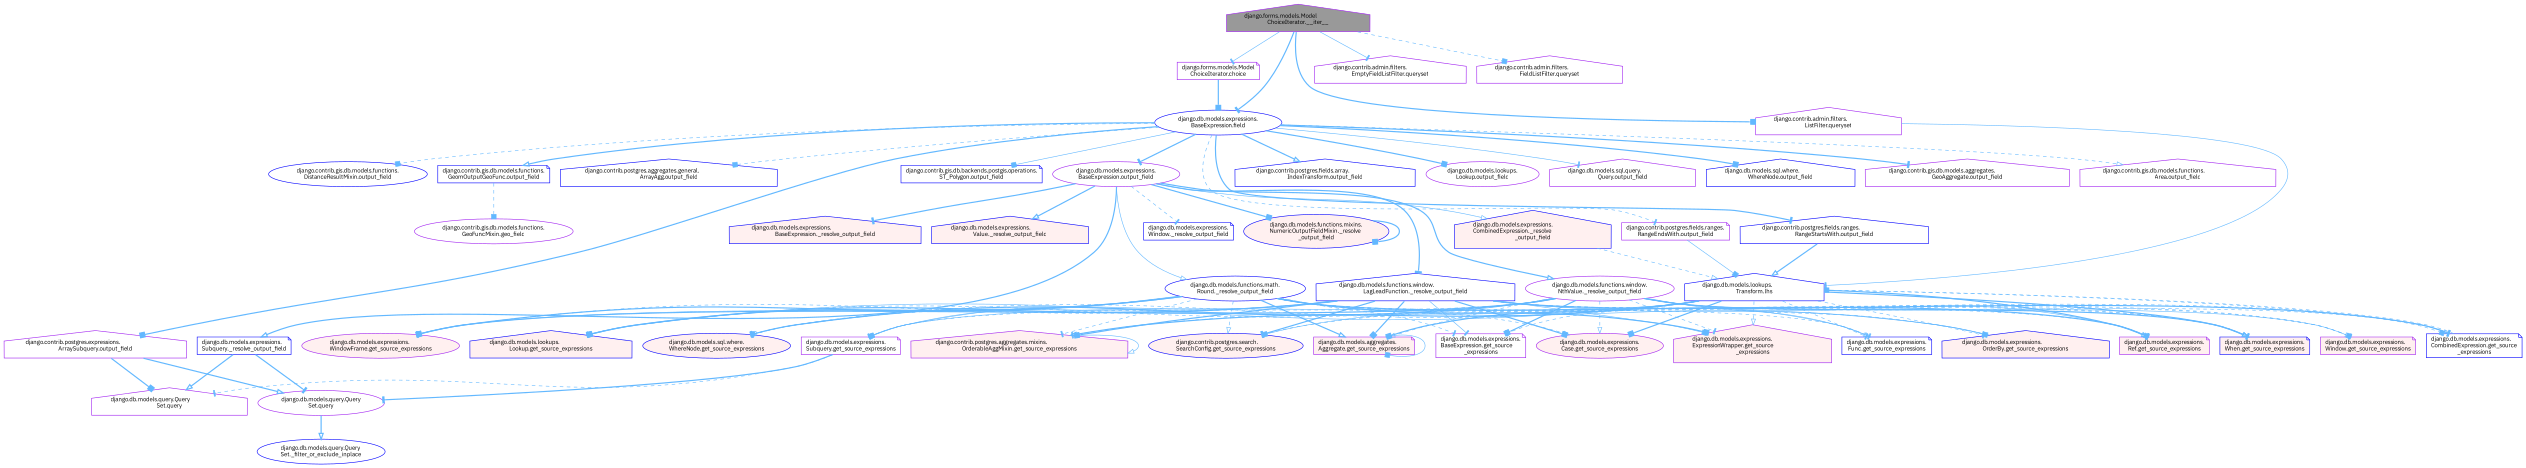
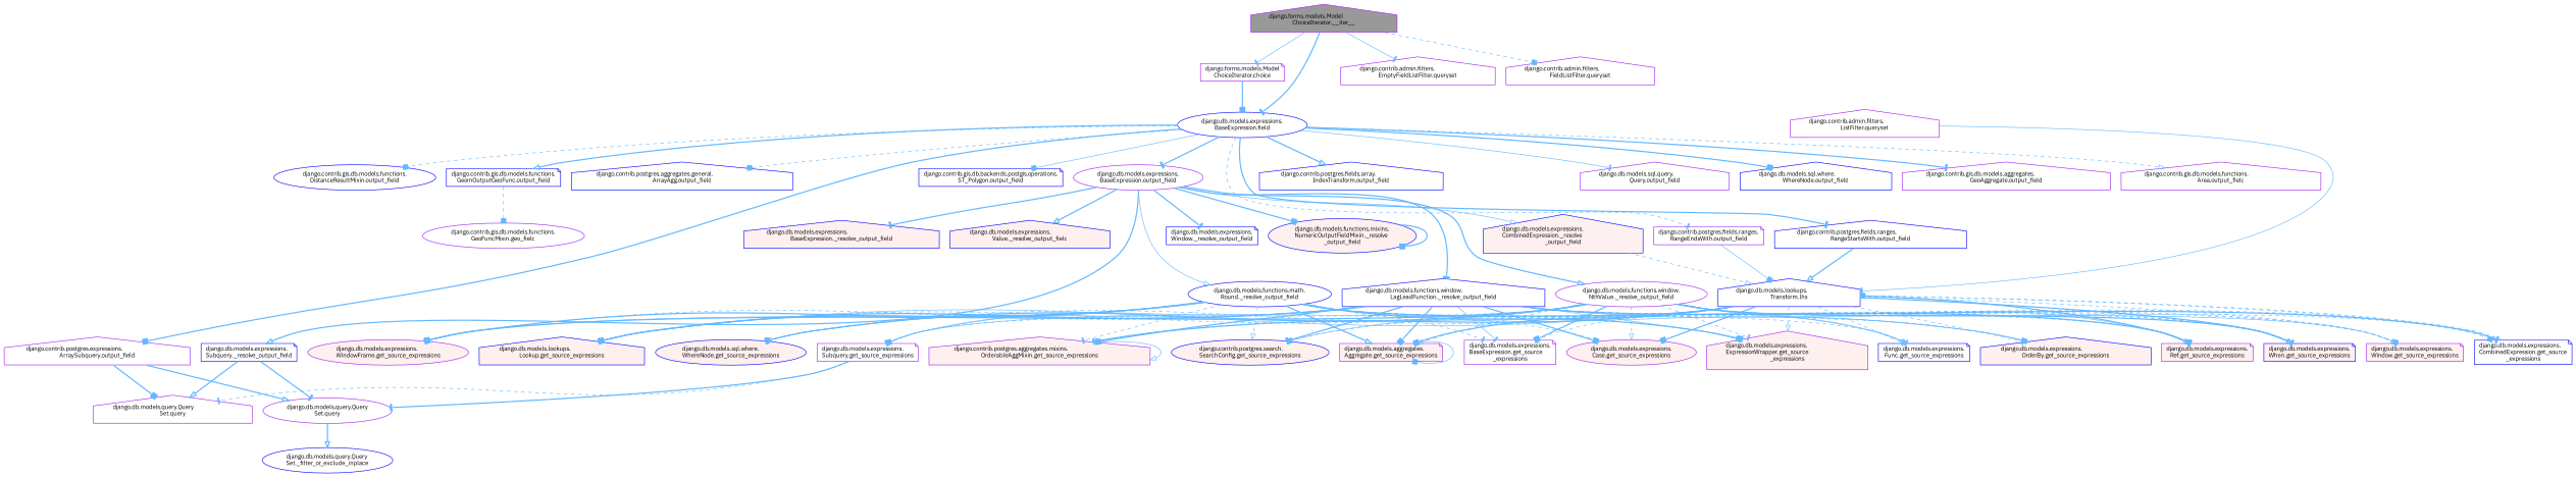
  digraph {
    fontname="IBM Plex Sans"
    rankdir=TB
    node [color=purple fillcolor=white fontname="IBM Plex Sans" fontsize=10 shape=house style=filled]
    edge [arrowhead=tee color=steelblue1 fontname="IBM Plex Sans" fontsize=10 labelfontname=Helvetica labelfontsize=10 style=bold]
    n1 [fillcolor=grey60 fontcolor=black height=0.2 label="django.forms.models.Model\lChoiceIterator.__iter__" width=0.4]
    n2 [height=0.2 label="django.forms.models.Model\lChoiceIterator.choice" shape=note width=0.4]
    n3 [color=blue height=0.2 label="django.db.models.expressions.\lBaseExpression.field" shape=ellipse width=0.4]
    n4 [height=0.2 label="django.contrib.admin.filters.\lEmptyFieldListFilter.queryset" width=0.4]
    n5 [height=0.2 label="django.contrib.admin.filters.\lFieldListFilter.queryset" width=0.4]
    n6 [height=0.2 label="django.contrib.admin.filters.\lListFilter.queryset" width=0.4]
    n7 [color=blue height=0.2 label="django.contrib.gis.db.backends.postgis.operations.\lST_Polygon.output_field" shape=note width=0.4]
    n8 [height=0.2 label="django.contrib.gis.db.models.aggregates.\lGeoAggregate.output_field" width=0.4]
    n9 [height=0.2 label="django.contrib.gis.db.models.functions.\lArea.output_field" width=0.4]
    n10 [color=blue height=0.2 label="django.contrib.gis.db.models.functions.\lDistanceResultMixin.output_field" shape=ellipse width=0.4]
    n11 [color=blue height=0.2 label="django.contrib.gis.db.models.functions.\lGeomOutputGeoFunc.output_field" shape=note width=0.4]
    n12 [color=blue height=0.2 label="django.contrib.postgres.aggregates.general.\lArrayAgg.output_field" width=0.4]
    n13 [height=0.2 label="django.contrib.postgres.expressions.\lArraySubquery.output_field" width=0.4]
    n14 [color=blue height=0.2 label="django.contrib.postgres.fields.array.\lIndexTransform.output_field" width=0.4]
    n15 [height=0.2 label="django.contrib.postgres.fields.ranges.\lRangeEndsWith.output_field" shape=note width=0.4]
    n16 [color=blue height=0.2 label="django.contrib.postgres.fields.ranges.\lRangeStartsWith.output_field" width=0.4]
    n17 [height=0.2 label="django.db.models.expressions.\lBaseExpression.output_field" shape=ellipse width=0.4]
-   n18 [height=0.2 label="django.db.models.lookups.\lLookup.output_field" shape=ellipse width=0.4]
    n19 [height=0.2 label="django.db.models.sql.query.\lQuery.output_field" width=0.4]
    n20 [color=blue height=0.2 label="django.db.models.sql.where.\lWhereNode.output_field" width=0.4]
    n21 [color=blue height=0.2 label="django.db.models.lookups.\lTransform.lhs" width=0.4]
    n22 [height=0.2 label="django.contrib.gis.db.models.functions.\lGeoFuncMixin.geo_field" shape=ellipse width=0.4]
    n23 [height=0.2 label="django.db.models.query.Query\lSet.query" shape=ellipse width=0.4]
    n24 [height=0.2 label="django.db.models.query.Query\lSet.query" width=0.4]
    n25 [color=blue fillcolor="#FFF0F0" height=0.2 label="django.db.models.expressions.\lBaseExpression._resolve_output_field" width=0.4]
    n26 [color=blue fillcolor="#FFF0F0" height=0.2 label="django.db.models.expressions.\lCombinedExpression._resolve\l_output_field" width=0.4]
    n27 [color=blue height=0.2 label="django.db.models.expressions.\lSubquery._resolve_output_field" shape=note width=0.4]
    n28 [color=blue fillcolor="#FFF0F0" height=0.2 label="django.db.models.expressions.\lValue._resolve_output_field" width=0.4]
    n29 [color=blue height=0.2 label="django.db.models.expressions.\lWindow._resolve_output_field" shape=note width=0.4]
    n30 [color=blue height=0.2 label="django.db.models.functions.math.\lRound._resolve_output_field" shape=ellipse width=0.4]
    n31 [color=blue fillcolor="#FFF0F0" height=0.2 label="django.db.models.functions.mixins.\lNumericOutputFieldMixin._resolve\l_output_field" shape=ellipse width=0.4]
    n32 [color=blue height=0.2 label="django.db.models.functions.window.\lLagLeadFunction._resolve_output_field" width=0.4]
    n33 [height=0.2 label="django.db.models.functions.window.\lNthValue._resolve_output_field" shape=ellipse width=0.4]
    n34 [color=blue height=0.2 label="django.db.models.query.Query\lSet._filter_or_exclude_inplace" shape=ellipse width=0.4]
    n35 [fillcolor="#FFF0F0" height=0.2 label="django.contrib.postgres.aggregates.mixins.\lOrderableAggMixin.get_source_expressions" width=0.4]
    n36 [color=blue fillcolor="#FFF0F0" height=0.2 label="django.contrib.postgres.search.\lSearchConfig.get_source_expressions" shape=ellipse width=0.4]
    n37 [fillcolor="#FFF0F0" height=0.2 label="django.db.models.aggregates.\lAggregate.get_source_expressions" shape=note width=0.4]
    n38 [height=0.2 label="django.db.models.expressions.\lBaseExpression.get_source\l_expressions" shape=note width=0.4]
    n39 [fillcolor="#FFF0F0" height=0.2 label="django.db.models.expressions.\lCase.get_source_expressions" shape=ellipse width=0.4]
    n40 [color=blue height=0.2 label="django.db.models.expressions.\lCombinedExpression.get_source\l_expressions" shape=note width=0.4]
    n41 [fillcolor="#FFF0F0" height=0.2 label="django.db.models.expressions.\lExpressionWrapper.get_source\l_expressions" width=0.4]
    n42 [color=blue height=0.2 label="django.db.models.expressions.\lFunc.get_source_expressions" shape=note width=0.4]
    n43 [color=blue fillcolor="#FFF0F0" height=0.2 label="django.db.models.expressions.\lOrderBy.get_source_expressions" width=0.4]
    n44 [fillcolor="#FFF0F0" height=0.2 label="django.db.models.expressions.\lRef.get_source_expressions" shape=note width=0.4]
    n45 [height=0.2 label="django.db.models.expressions.\lSubquery.get_source_expressions" shape=note width=0.4]
    n46 [color=blue fillcolor="#FFF0F0" height=0.2 label="django.db.models.expressions.\lWhen.get_source_expressions" shape=note width=0.4]
    n47 [fillcolor="#FFF0F0" height=0.2 label="django.db.models.expressions.\lWindow.get_source_expressions" shape=note width=0.4]
    n48 [fillcolor="#FFF0F0" height=0.2 label="django.db.models.expressions.\lWindowFrame.get_source_expressions" shape=ellipse width=0.4]
    n49 [color=blue fillcolor="#FFF0F0" height=0.2 label="django.db.models.lookups.\lLookup.get_source_expressions" width=0.4]
    n50 [color=blue fillcolor="#FFF0F0" height=0.2 label="django.db.models.sql.where.\lWhereNode.get_source_expressions" shape=ellipse width=0.4]
    n1 -> n2 [style=solid]
    n1 -> n3
    n1 -> n4 [style=solid]
    n1 -> n5 [arrowhead=box style=dashed]
-   n1 -> n6 [arrowhead=box]
    n2 -> n3 [arrowhead=box]
    n3 -> n7 [arrowhead=box style=solid]
    n3 -> n8
    n3 -> n9 [arrowhead=onormal style=dashed]
    n3 -> n10 [arrowhead=box style=dashed]
    n3 -> n11 [arrowhead=onormal]
    n3 -> n12 [arrowhead=box style=dashed]
    n3 -> n13 [arrowhead=box]
    n3 -> n14 [arrowhead=onormal]
    n3 -> n15 [style=dashed]
    n3 -> n16
    n3 -> n17
-   n3 -> n18 [arrowhead=box]
    n3 -> n19 [style=solid]
    n3 -> n20 [arrowhead=box]
    n6 -> n21 [style=solid]
    n11 -> n22 [arrowhead=box style=dashed]
    n13 -> n23 [arrowhead=onormal]
    n13 -> n24 [arrowhead=box]
    n15 -> n21 [arrowhead=box style=solid]
    n16 -> n21 [arrowhead=onormal]
    n17 -> n25
    n17 -> n26 [arrowhead=onormal style=solid]
    n17 -> n27 [arrowhead=onormal]
    n17 -> n28 [arrowhead=onormal]
-   n17 -> n29 [style=dashed]
+   n17 -> n29
    n17 -> n30 [arrowhead=onormal style=solid]
    n17 -> n31 [arrowhead=box]
    n17 -> n32
    n17 -> n33 [arrowhead=onormal]
    n21 -> n35 [arrowhead=onormal]
    n21 -> n36 [style=dashed]
    n21 -> n37 [arrowhead=box]
    n21 -> n38 [style=dashed]
    n21 -> n39 [arrowhead=box]
    n21 -> n40 [arrowhead=box style=dashed]
    n21 -> n41 [arrowhead=onormal style=dashed]
    n21 -> n42 [style=dashed]
    n21 -> n43 [style=dashed]
    n21 -> n44 [arrowhead=onormal]
    n21 -> n45 [style=solid]
    n21 -> n46 [arrowhead=onormal]
+   n21 -> n47 [arrowhead=onormal style=dashed]
    n21 -> n48 [style=solid]
    n21 -> n49 [arrowhead=onormal style=solid]
    n21 -> n50 [arrowhead=box style=dashed]
    n23 -> n34 [arrowhead=onormal]
    n26 -> n21 [arrowhead=onormal style=dashed]
    n27 -> n23
    n27 -> n24 [arrowhead=onormal]
    n30 -> n35 [style=dashed]
    n30 -> n36 [arrowhead=onormal style=dashed]
    n30 -> n37 [arrowhead=onormal]
    n30 -> n38 [style=dashed]
    n30 -> n39 [arrowhead=onormal style=dashed]
    n30 -> n40 [style=dashed]
    n30 -> n41 [arrowhead=box]
    n30 -> n42 [arrowhead=onormal style=dashed]
    n30 -> n43 [arrowhead=onormal style=solid]
    n30 -> n44
    n30 -> n45 [arrowhead=box style=solid]
    n30 -> n46 [arrowhead=onormal style=dashed]
    n30 -> n47 [arrowhead=box style=dashed]
    n30 -> n48 [arrowhead=box]
    n30 -> n49 [arrowhead=box]
    n30 -> n50 [style=dashed]
    n31 -> n31 [arrowhead=box]
    n32 -> n35 [arrowhead=box]
    n32 -> n36
    n32 -> n37 [arrowhead=box]
    n32 -> n38 [style=solid]
    n32 -> n39 [arrowhead=box]
    n32 -> n40
    n32 -> n41 [arrowhead=box style=solid]
    n32 -> n42 [style=solid]
    n32 -> n43 [arrowhead=onormal style=solid]
    n32 -> n44 [arrowhead=box style=dashed]
    n32 -> n45 [arrowhead=box style=solid]
    n32 -> n46 [arrowhead=onormal style=dashed]
    n32 -> n47 [arrowhead=onormal style=dashed]
    n32 -> n48 [style=dashed]
    n32 -> n49 [arrowhead=box]
    n32 -> n50 [arrowhead=onormal style=solid]
    n33 -> n35 [style=dashed]
    n33 -> n36 [arrowhead=box style=solid]
    n33 -> n37 [arrowhead=onormal style=dashed]
    n33 -> n38 [arrowhead=box]
    n33 -> n39 [arrowhead=onormal style=dashed]
    n33 -> n40 [arrowhead=onormal style=dashed]
    n33 -> n41 [style=dashed]
    n33 -> n42 [arrowhead=onormal style=solid]
    n33 -> n43 [arrowhead=box style=dashed]
    n33 -> n44 [style=solid]
    n33 -> n45 [arrowhead=onormal style=dashed]
    n33 -> n46
    n33 -> n47 [style=solid]
    n33 -> n48 [arrowhead=box]
    n33 -> n49 [style=dashed]
    n33 -> n50
    n35 -> n35 [arrowhead=onormal style=solid]
    n37 -> n37 [arrowhead=box style=solid]
    n40 -> n21 [arrowhead=box style=dashed]
    n45 -> n23
    n45 -> n24 [style=dashed]
  }
